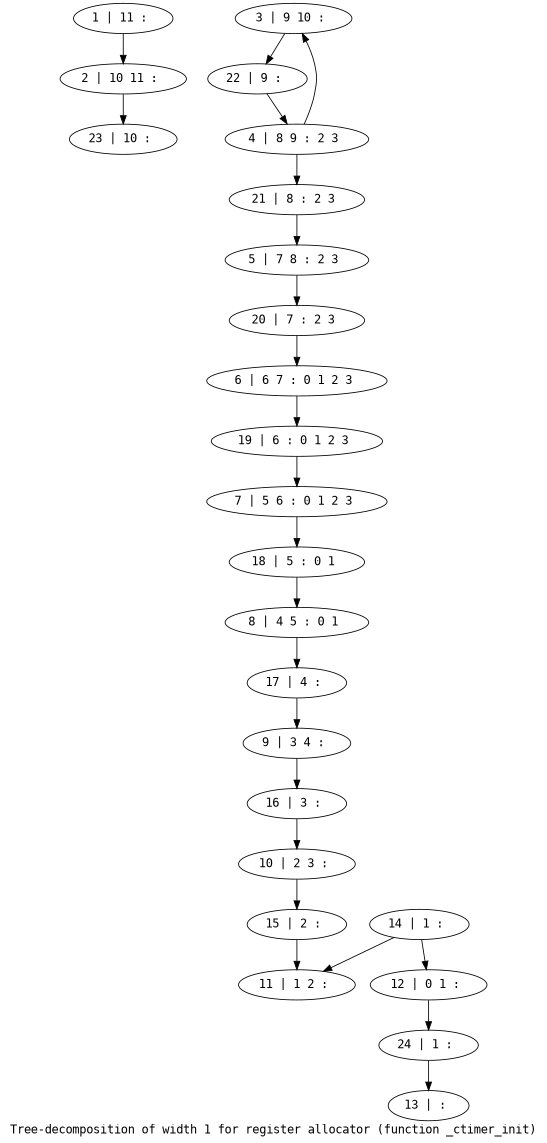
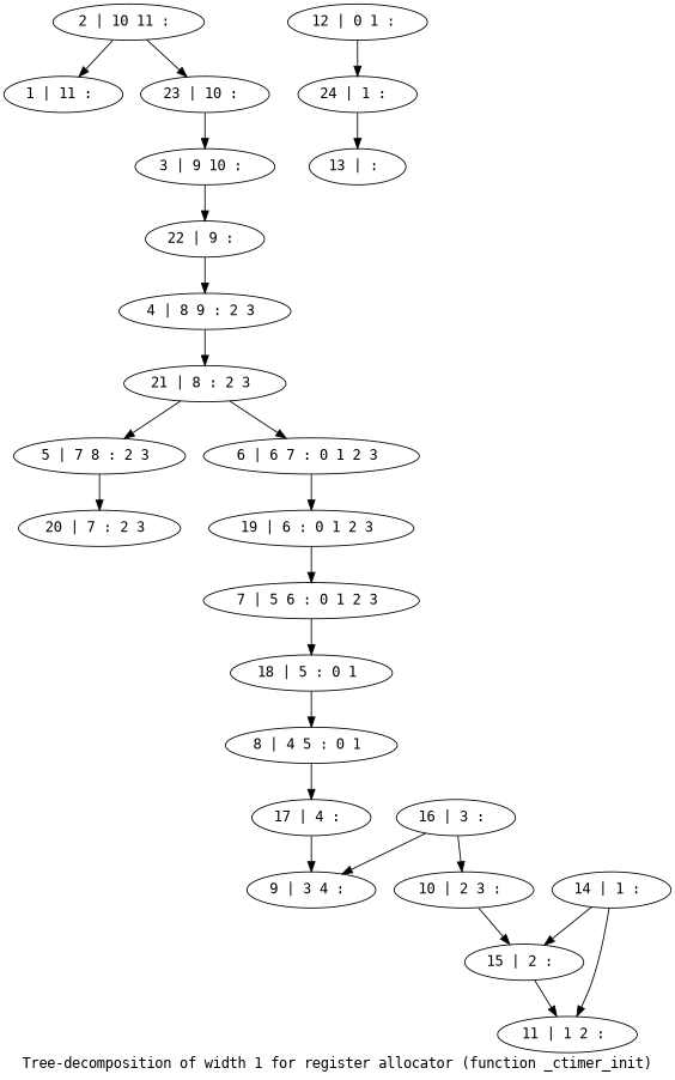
  digraph {
    fontname="DejaVu Sans Mono"
    label="Tree-decomposition of width 1 for register allocator (function _ctimer_init)"
    node [fontname="DejaVu Sans Mono"]
    edge [fontname="DejaVu Sans Mono"]
    n1 [label="1 | 11 : "]
    n2 [label="2 | 10 11 : "]
    n3 [label="23 | 10 : "]
    n4 [label="3 | 9 10 : "]
    n5 [label="22 | 9 : "]
    n6 [label="4 | 8 9 : 2 3 "]
    n7 [label="21 | 8 : 2 3 "]
    n8 [label="5 | 7 8 : 2 3 "]
    n9 [label="20 | 7 : 2 3 "]
    n10 [label="6 | 6 7 : 0 1 2 3 "]
    n11 [label="19 | 6 : 0 1 2 3 "]
    n12 [label="7 | 5 6 : 0 1 2 3 "]
    n13 [label="18 | 5 : 0 1 "]
    n14 [label="8 | 4 5 : 0 1 "]
    n15 [label="17 | 4 : "]
    n16 [label="9 | 3 4 : "]
    n17 [label="16 | 3 : "]
    n18 [label="10 | 2 3 : "]
    n19 [label="15 | 2 : "]
    n20 [label="11 | 1 2 : "]
    n21 [label="14 | 1 : "]
    n22 [label="12 | 0 1 : "]
    n23 [label="24 | 1 : "]
    n24 [label="13 | : "]
-   n1 -> n2
+   n2 -> n1
    n2 -> n3
-   n6 -> n4
+   n3 -> n4
    n4 -> n5
    n5 -> n6
    n6 -> n7
    n7 -> n8
    n8 -> n9
-   n9 -> n10
+   n7 -> n10
    n10 -> n11
    n11 -> n12
    n12 -> n13
    n13 -> n14
    n14 -> n15
    n15 -> n16
-   n16 -> n17
+   n17 -> n16
    n17 -> n18
    n18 -> n19
    n19 -> n20
    n21 -> n20
-   n21 -> n22
+   n21 -> n19
    n22 -> n23
    n23 -> n24
  }
